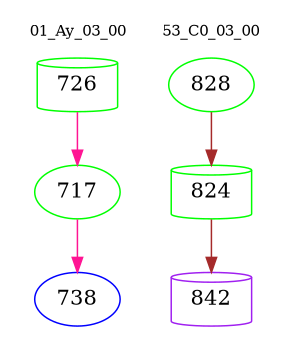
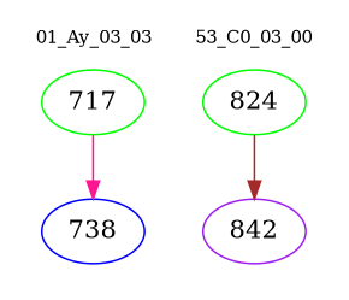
  digraph {
    node [color=green shape=cylinder]
    edge [color=deeppink]
-   n1 [label=726]
    n2 [label=717 shape=ellipse]
    n3 [color=blue label=738 shape=ellipse]
-   n4 [label=828 shape=ellipse]
-   n5 [label=824]
-   n6 [color=purple label=842]
+   n5 [label=824 shape=ellipse]
+   n6 [color=purple label=842 shape=ellipse]
    subgraph cluster_1 {
      color=white
      fontsize=10
-     label="01_Ay_03_00"
-     n1
+     label="01_Ay_03_03"
      n2
      n3
    }
    subgraph cluster_2 {
      color=white
      fontsize=10
      label="53_C0_03_00"
-     n4
      n5
      n6
    }
-   n1 -> n2
    n2 -> n3
-   n4 -> n5 [color=brown]
    n5 -> n6 [color=brown]
  }
